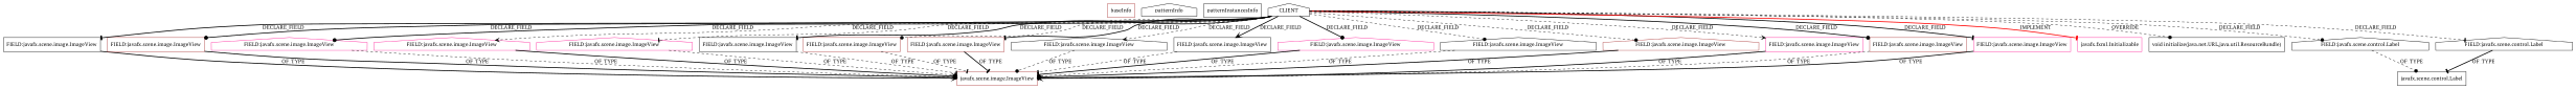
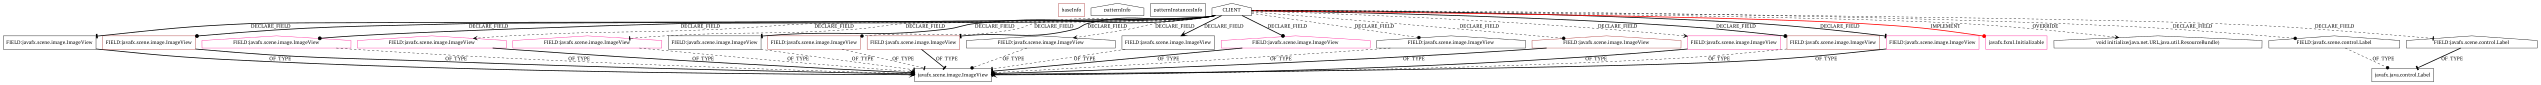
  digraph {
    fontname="PT Serif"
    node [color=black fontname="PT Serif" shape=box isFrameworkType=false vertexType=FIELD_DECLARATION]
    edge [arrowhead=dot fontname="PT Serif" style=bold]
    baseInfo [category=pattern color=brown graphId=413 isAnonymous=false possibleRelation=false isFrameworkType="" vertexType=""]
    patternInfo [frequency=2.0 patternRootClient=0 shape=house isFrameworkType="" vertexType=""]
    patternInstancesInfo [0="dodaio-SoftwareBlack21G~/dodaio-SoftwareBlack21G/SoftwareBlack21G-master/Blackjack/src/Viewer/MainGamev2Controller.java~MainGamev2Controller~2521" 1="giatuyentiensinh-Project1~/giatuyentiensinh-Project1/Project1-master/Project1/src/control/MainUIController.java~MainUIController~2734" isFrameworkType="" vertexType=""]
    n4 [label="FIELD:javafx.scene.image.ImageView"]
-   n5 [color=brown label="javafx.scene.image.ImageView" vertexType=FRAMEWORK_CLASS_TYPE]
+   n5 [label="javafx.scene.image.ImageView" vertexType=FRAMEWORK_CLASS_TYPE]
    n6 [color=brown label="FIELD:javafx.scene.image.ImageView"]
    n7 [color=deeppink label="FIELD:javafx.scene.image.ImageView" shape=house]
    n8 [color=deeppink label="FIELD:javafx.scene.image.ImageView" shape=house]
    n9 [color=deeppink label="FIELD:javafx.scene.image.ImageView" shape=house]
    n10 [label="FIELD:javafx.scene.image.ImageView"]
    n11 [color=brown label="FIELD:javafx.scene.image.ImageView"]
    n12 [color=brown label="FIELD:javafx.scene.image.ImageView"]
    n13 [label="FIELD:javafx.scene.image.ImageView" shape=house]
    n14 [label="FIELD:javafx.scene.image.ImageView"]
    n15 [color=deeppink label="FIELD:javafx.scene.image.ImageView" shape=house]
    n16 [label="FIELD:javafx.scene.image.ImageView" shape=house]
    n17 [color=brown label="FIELD:javafx.scene.image.ImageView" shape=house]
    n18 [color=deeppink label="FIELD:javafx.scene.image.ImageView"]
    n19 [color=brown label="FIELD:javafx.scene.image.ImageView"]
    n20 [color=deeppink label="FIELD:javafx.scene.image.ImageView"]
    n21 [label=CLIENT shape=house vertexType=ROOT_CLIENT_CLASS_DECLARATION]
    n22 [color=deeppink label="javafx.fxml.Initializable" vertexType=FRAMEWORK_INTERFACE_TYPE]
-   n23 [label="void initialize(java.net.URL,java.util.ResourceBundle)" vertexType=OVERRIDING_METHOD_DECLARATION]
+   n23 [label="void initialize(java.net.URL,java.util.ResourceBundle)" shape=house vertexType=OVERRIDING_METHOD_DECLARATION]
    n24 [label="FIELD:javafx.scene.control.Label" shape=house]
    n25 [label="FIELD:javafx.scene.control.Label" shape=house]
-   n26 [label="javafx.scene.control.Label" vertexType=FRAMEWORK_CLASS_TYPE]
+   n26 [label="javafx.java.control.Label" vertexType=FRAMEWORK_CLASS_TYPE]
    n4 -> n5 [arrowhead=vee label=OF_TYPE]
    n6 -> n5 [label=OF_TYPE]
    n7 -> n5 [arrowhead=vee label=OF_TYPE style=dashed]
    n8 -> n5 [arrowhead=vee label=OF_TYPE]
    n9 -> n5 [label=OF_TYPE style=dashed]
    n10 -> n5 [arrowhead=tee label=OF_TYPE style=dashed]
    n11 -> n5 [arrowhead=tee label=OF_TYPE style=dashed]
    n12 -> n5 [arrowhead=tee label=OF_TYPE]
    n13 -> n5 [label=OF_TYPE style=dashed]
    n14 -> n5 [arrowhead=tee label=OF_TYPE style=dashed]
    n15 -> n5 [arrowhead=tee label=OF_TYPE]
    n16 -> n5 [label=OF_TYPE style=dashed]
    n17 -> n5 [label=OF_TYPE]
    n18 -> n5 [arrowhead=vee label=OF_TYPE]
    n19 -> n5 [label=OF_TYPE style=dashed]
    n20 -> n5 [arrowhead=tee label=OF_TYPE]
    n21 -> n4 [arrowhead=tee label=DECLARE_FIELD]
    n21 -> n6 [label=DECLARE_FIELD]
    n21 -> n7 [label=DECLARE_FIELD]
    n21 -> n8 [arrowhead=vee label=DECLARE_FIELD style=dashed]
    n21 -> n9 [arrowhead=tee label=DECLARE_FIELD style=dashed]
    n21 -> n10 [arrowhead=tee label=DECLARE_FIELD]
    n21 -> n11 [label=DECLARE_FIELD style=dashed]
    n21 -> n12 [arrowhead=tee label=DECLARE_FIELD]
    n21 -> n13 [arrowhead=vee label=DECLARE_FIELD style=dashed]
    n21 -> n14 [arrowhead=vee label=DECLARE_FIELD]
    n21 -> n15 [label=DECLARE_FIELD]
    n21 -> n16 [label=DECLARE_FIELD style=dashed]
    n21 -> n17 [label=DECLARE_FIELD style=dashed]
    n21 -> n18 [arrowhead=vee label=DECLARE_FIELD style=dashed]
    n21 -> n19 [label=DECLARE_FIELD]
    n21 -> n20 [arrowhead=tee label=DECLARE_FIELD]
-   n21 -> n22 [arrowhead=tee color=red label=IMPLEMENT]
-   n21 -> n23 [label=OVERRIDE style=dashed]
+   n21 -> n22 [color=red label=IMPLEMENT]
+   n21 -> n23 [arrowhead=vee label=OVERRIDE style=dashed]
    n21 -> n24 [label=DECLARE_FIELD style=dashed]
    n21 -> n25 [arrowhead=tee label=DECLARE_FIELD style=dashed]
    n24 -> n26 [label=OF_TYPE style=dashed]
    n25 -> n26 [arrowhead=tee label=OF_TYPE]
  }
